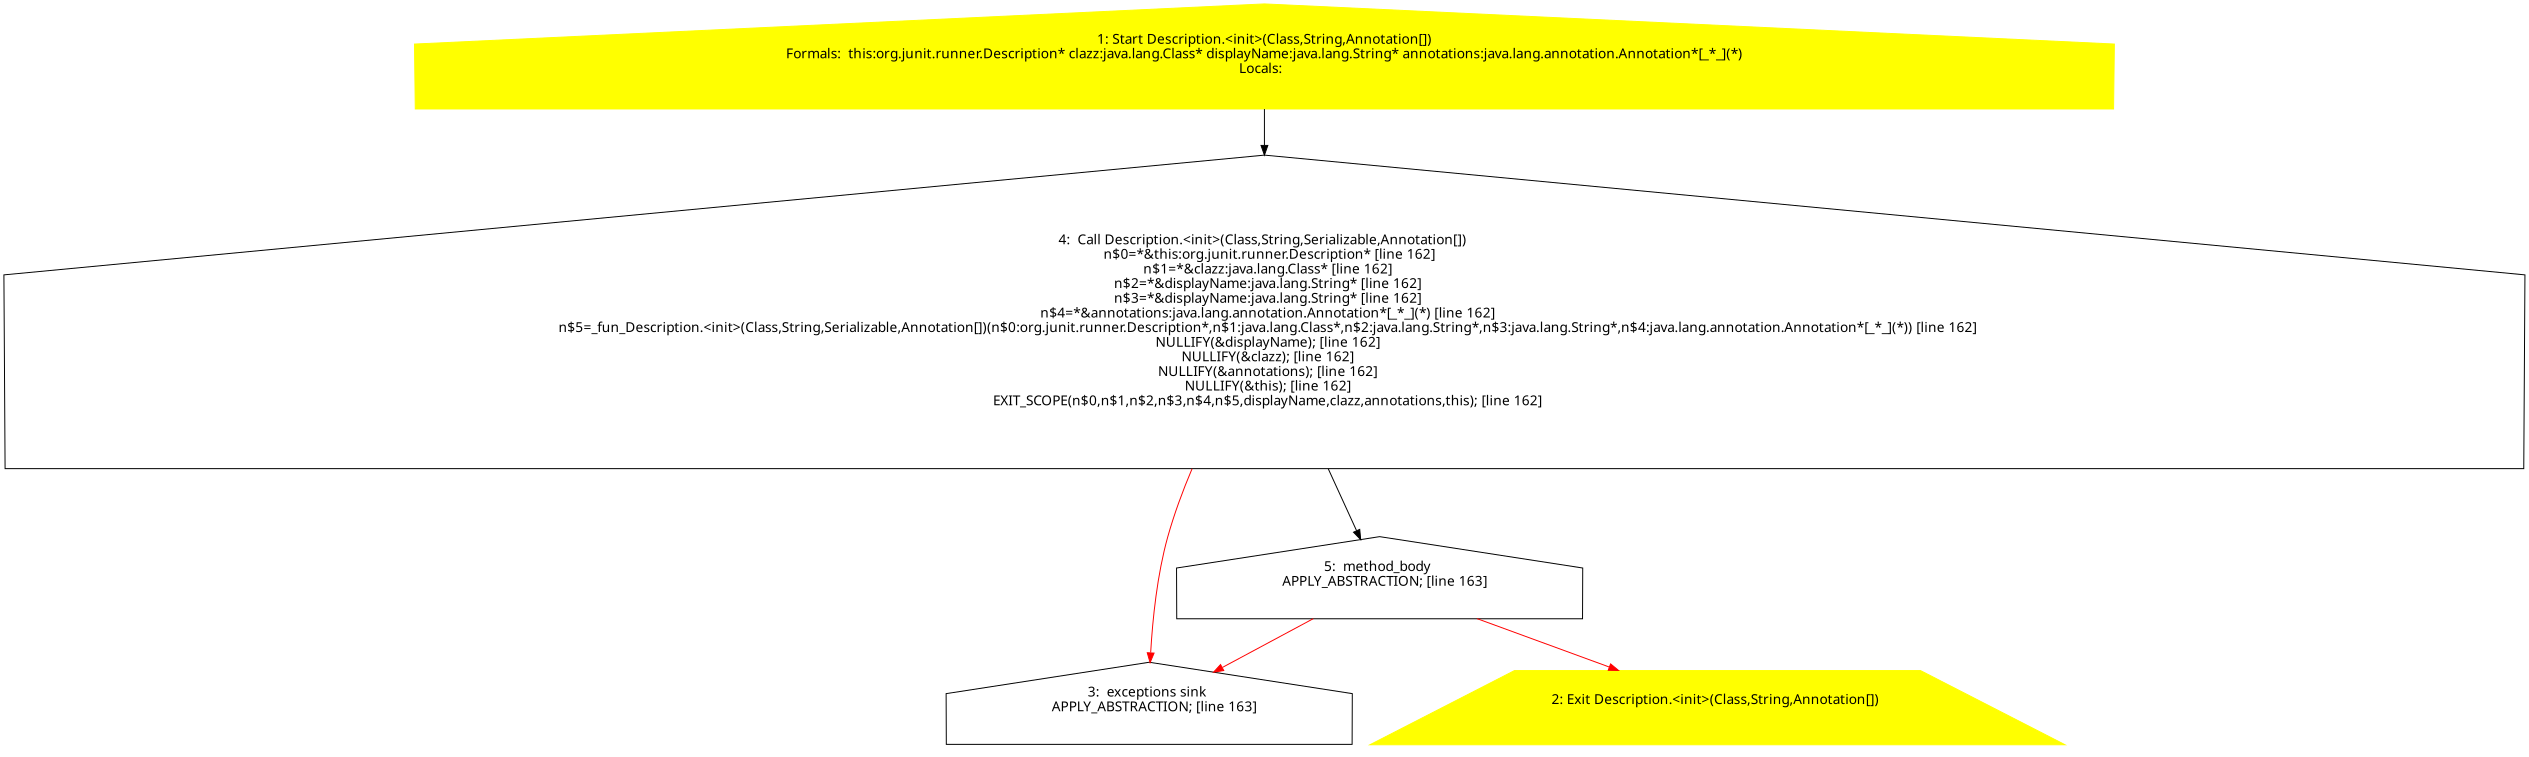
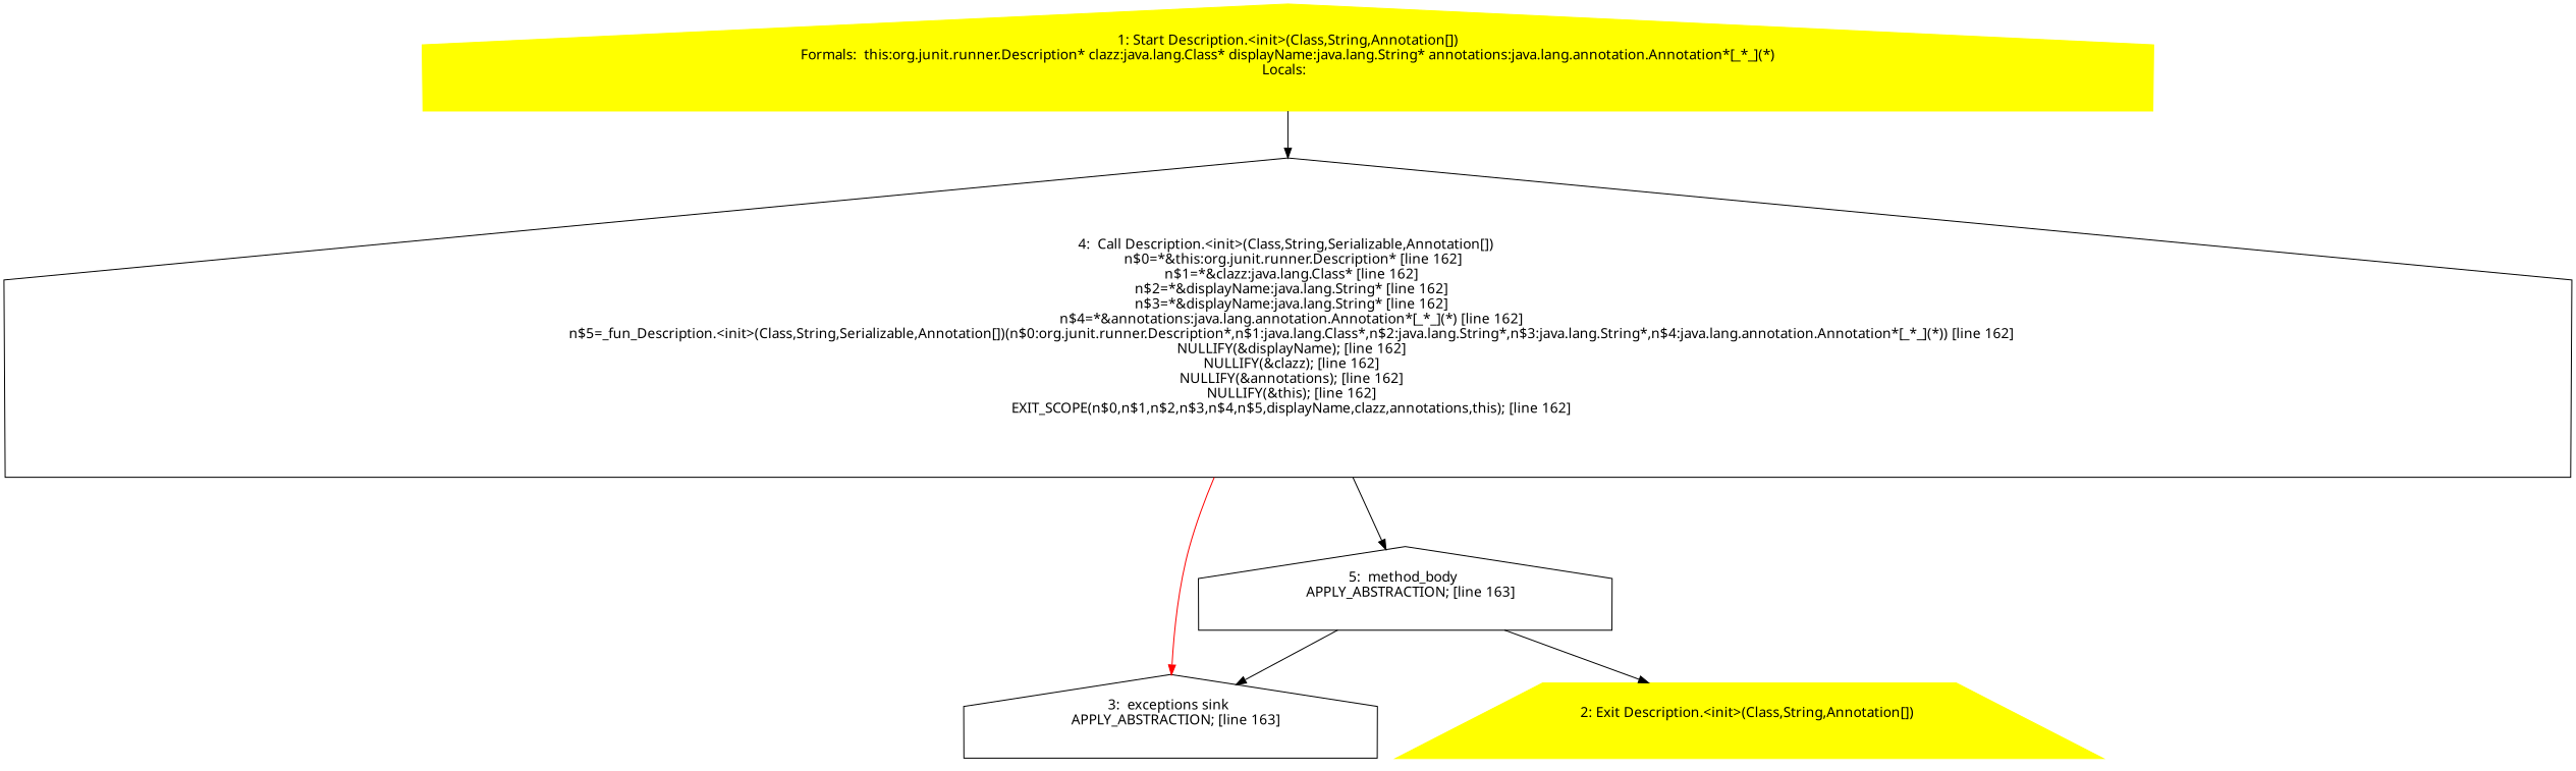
  digraph {
    fontname="Noto Sans"
    node [fontname="Noto Sans" shape=house]
    edge [fontname="Noto Sans"]
    n1 [color=yellow label="1: Start Description.<init>(Class,String,Annotation[])\nFormals:  this:org.junit.runner.Description* clazz:java.lang.Class* displayName:java.lang.String* annotations:java.lang.annotation.Annotation*[_*_](*)\nLocals:  \n  " style=filled]
    n2 [label="4:  Call Description.<init>(Class,String,Serializable,Annotation[]) \n   n$0=*&this:org.junit.runner.Description* [line 162]\n  n$1=*&clazz:java.lang.Class* [line 162]\n  n$2=*&displayName:java.lang.String* [line 162]\n  n$3=*&displayName:java.lang.String* [line 162]\n  n$4=*&annotations:java.lang.annotation.Annotation*[_*_](*) [line 162]\n  n$5=_fun_Description.<init>(Class,String,Serializable,Annotation[])(n$0:org.junit.runner.Description*,n$1:java.lang.Class*,n$2:java.lang.String*,n$3:java.lang.String*,n$4:java.lang.annotation.Annotation*[_*_](*)) [line 162]\n  NULLIFY(&displayName); [line 162]\n  NULLIFY(&clazz); [line 162]\n  NULLIFY(&annotations); [line 162]\n  NULLIFY(&this); [line 162]\n  EXIT_SCOPE(n$0,n$1,n$2,n$3,n$4,n$5,displayName,clazz,annotations,this); [line 162]\n "]
    n3 [label="3:  exceptions sink \n   APPLY_ABSTRACTION; [line 163]\n "]
    n4 [label="5:  method_body \n   APPLY_ABSTRACTION; [line 163]\n "]
    n5 [color=yellow label="2: Exit Description.<init>(Class,String,Annotation[]) \n  " shape=trapezium style=filled]
    n1 -> n2
    n2 -> n3 [color=red]
    n2 -> n4
-   n4 -> n3 [color=red]
-   n4 -> n5 [color=red]
+   n4 -> n3 [color=black]
+   n4 -> n5
  }
